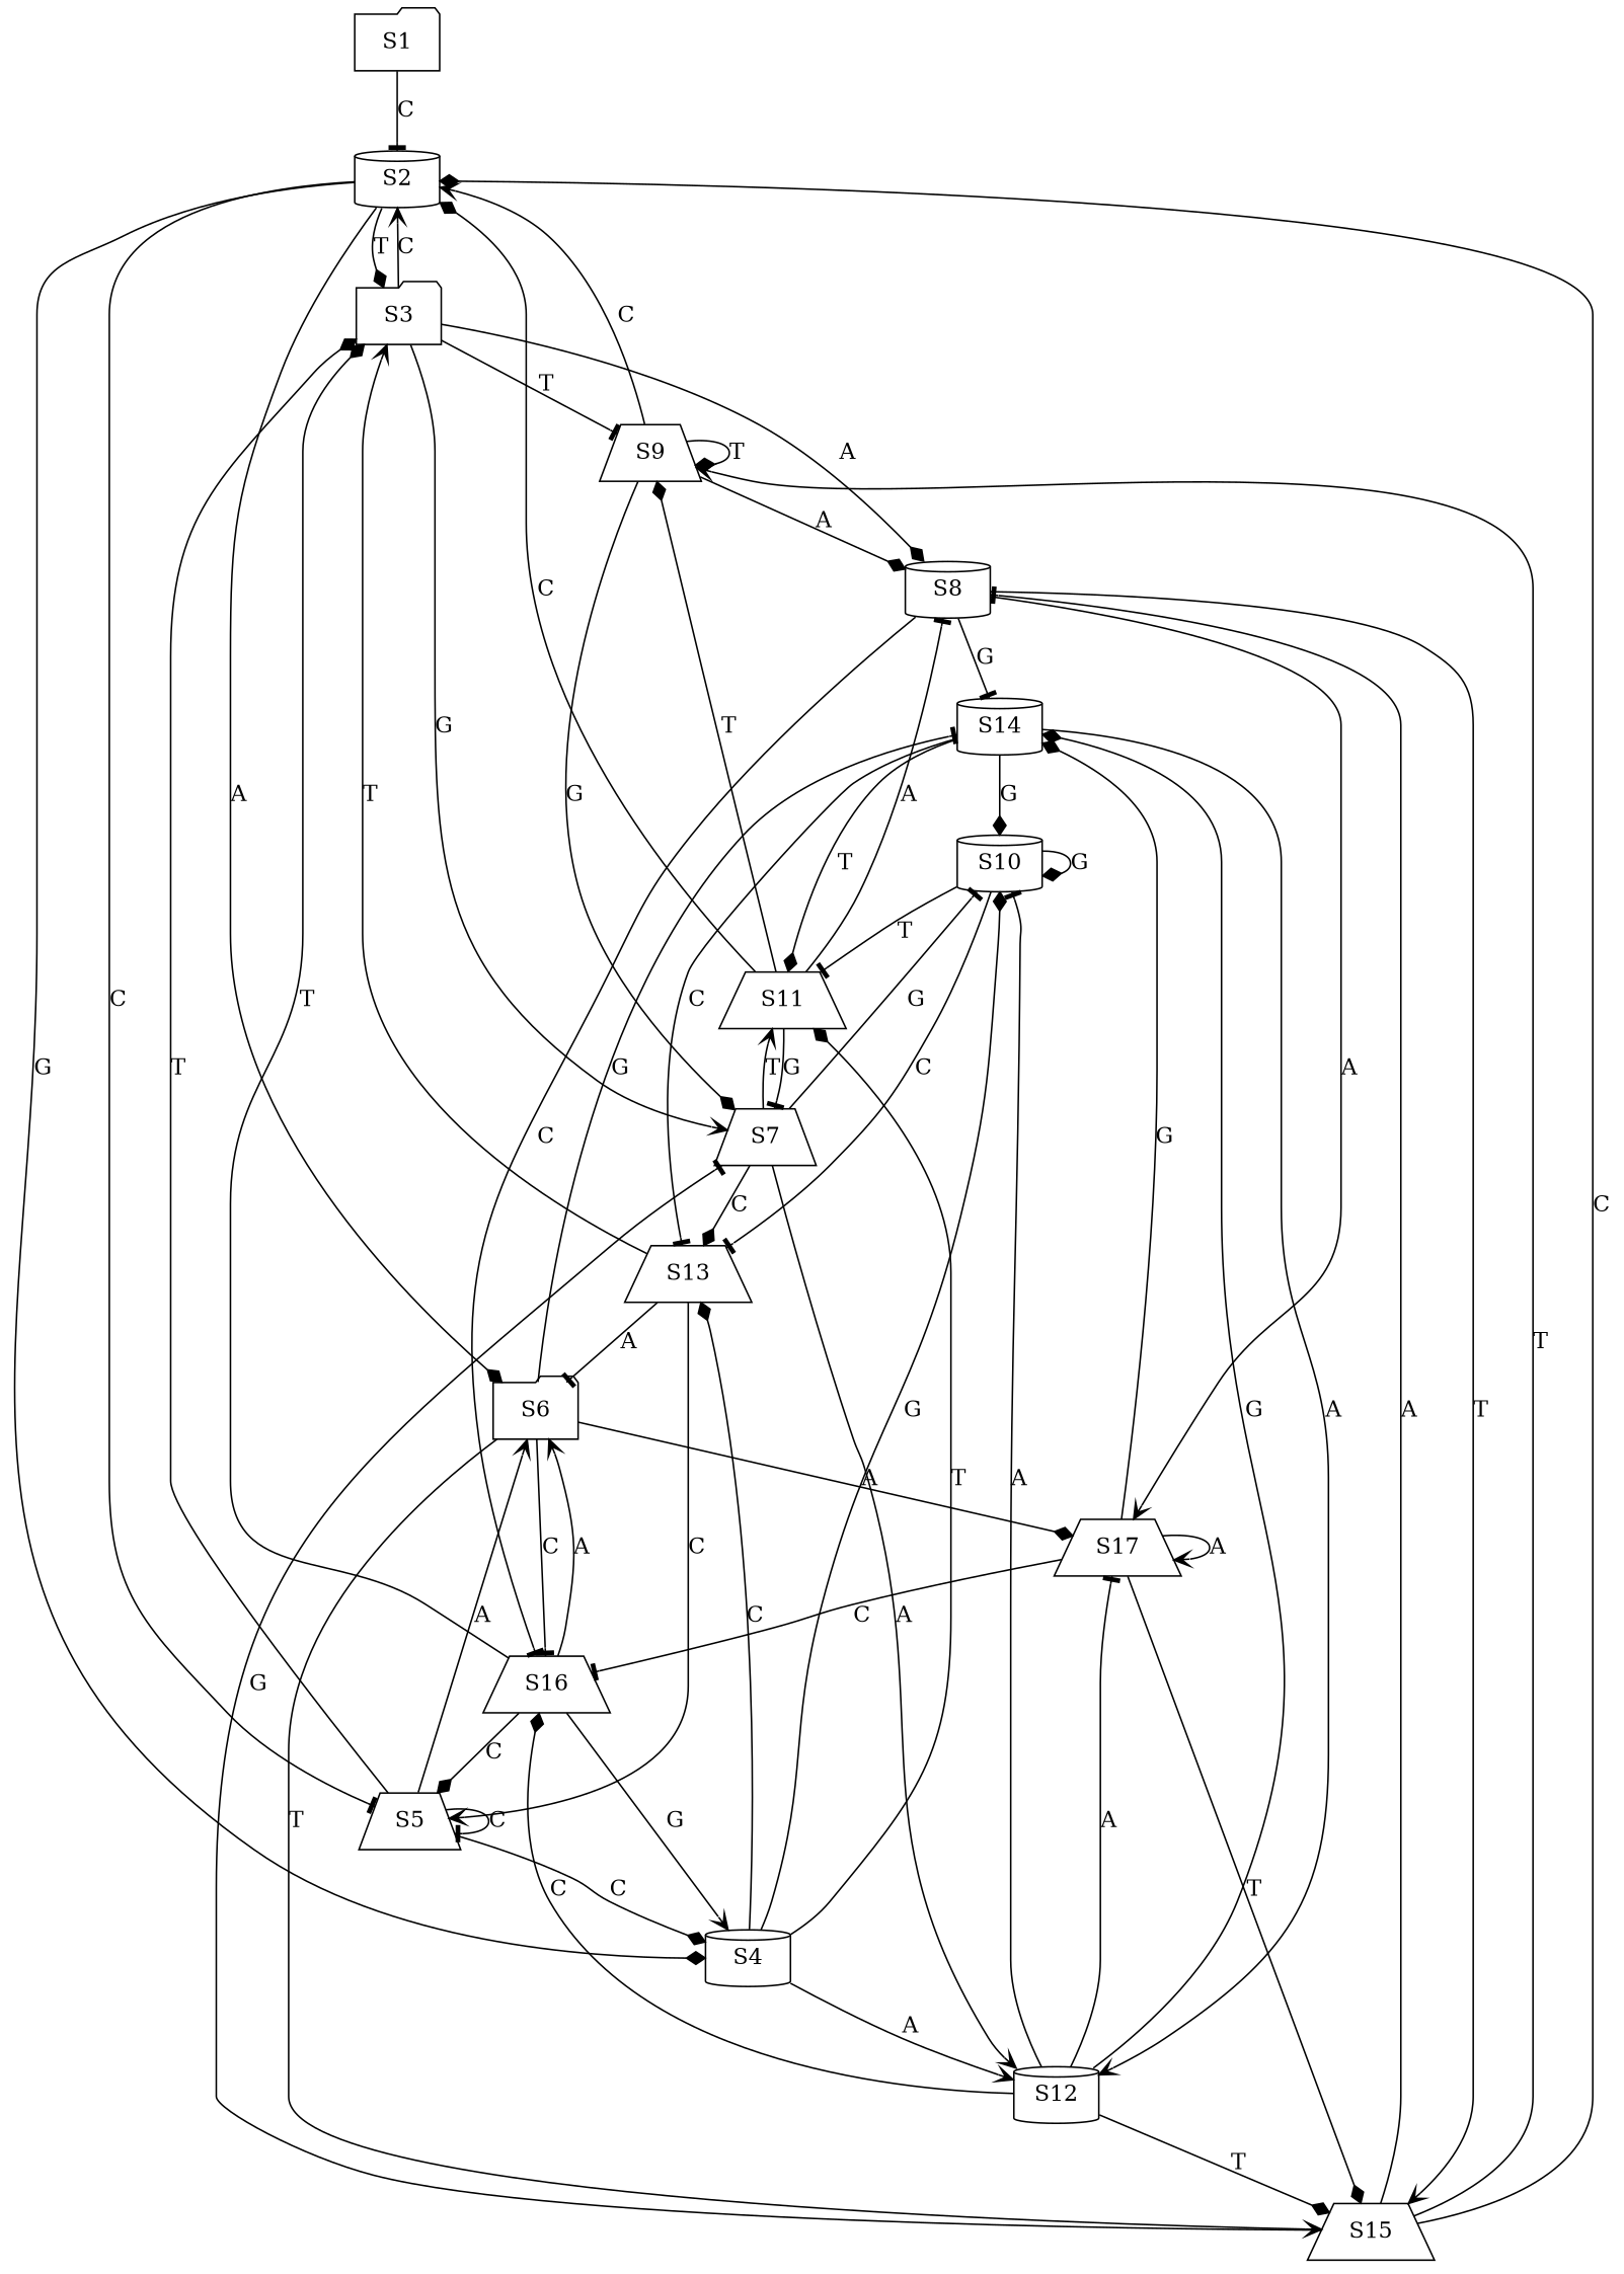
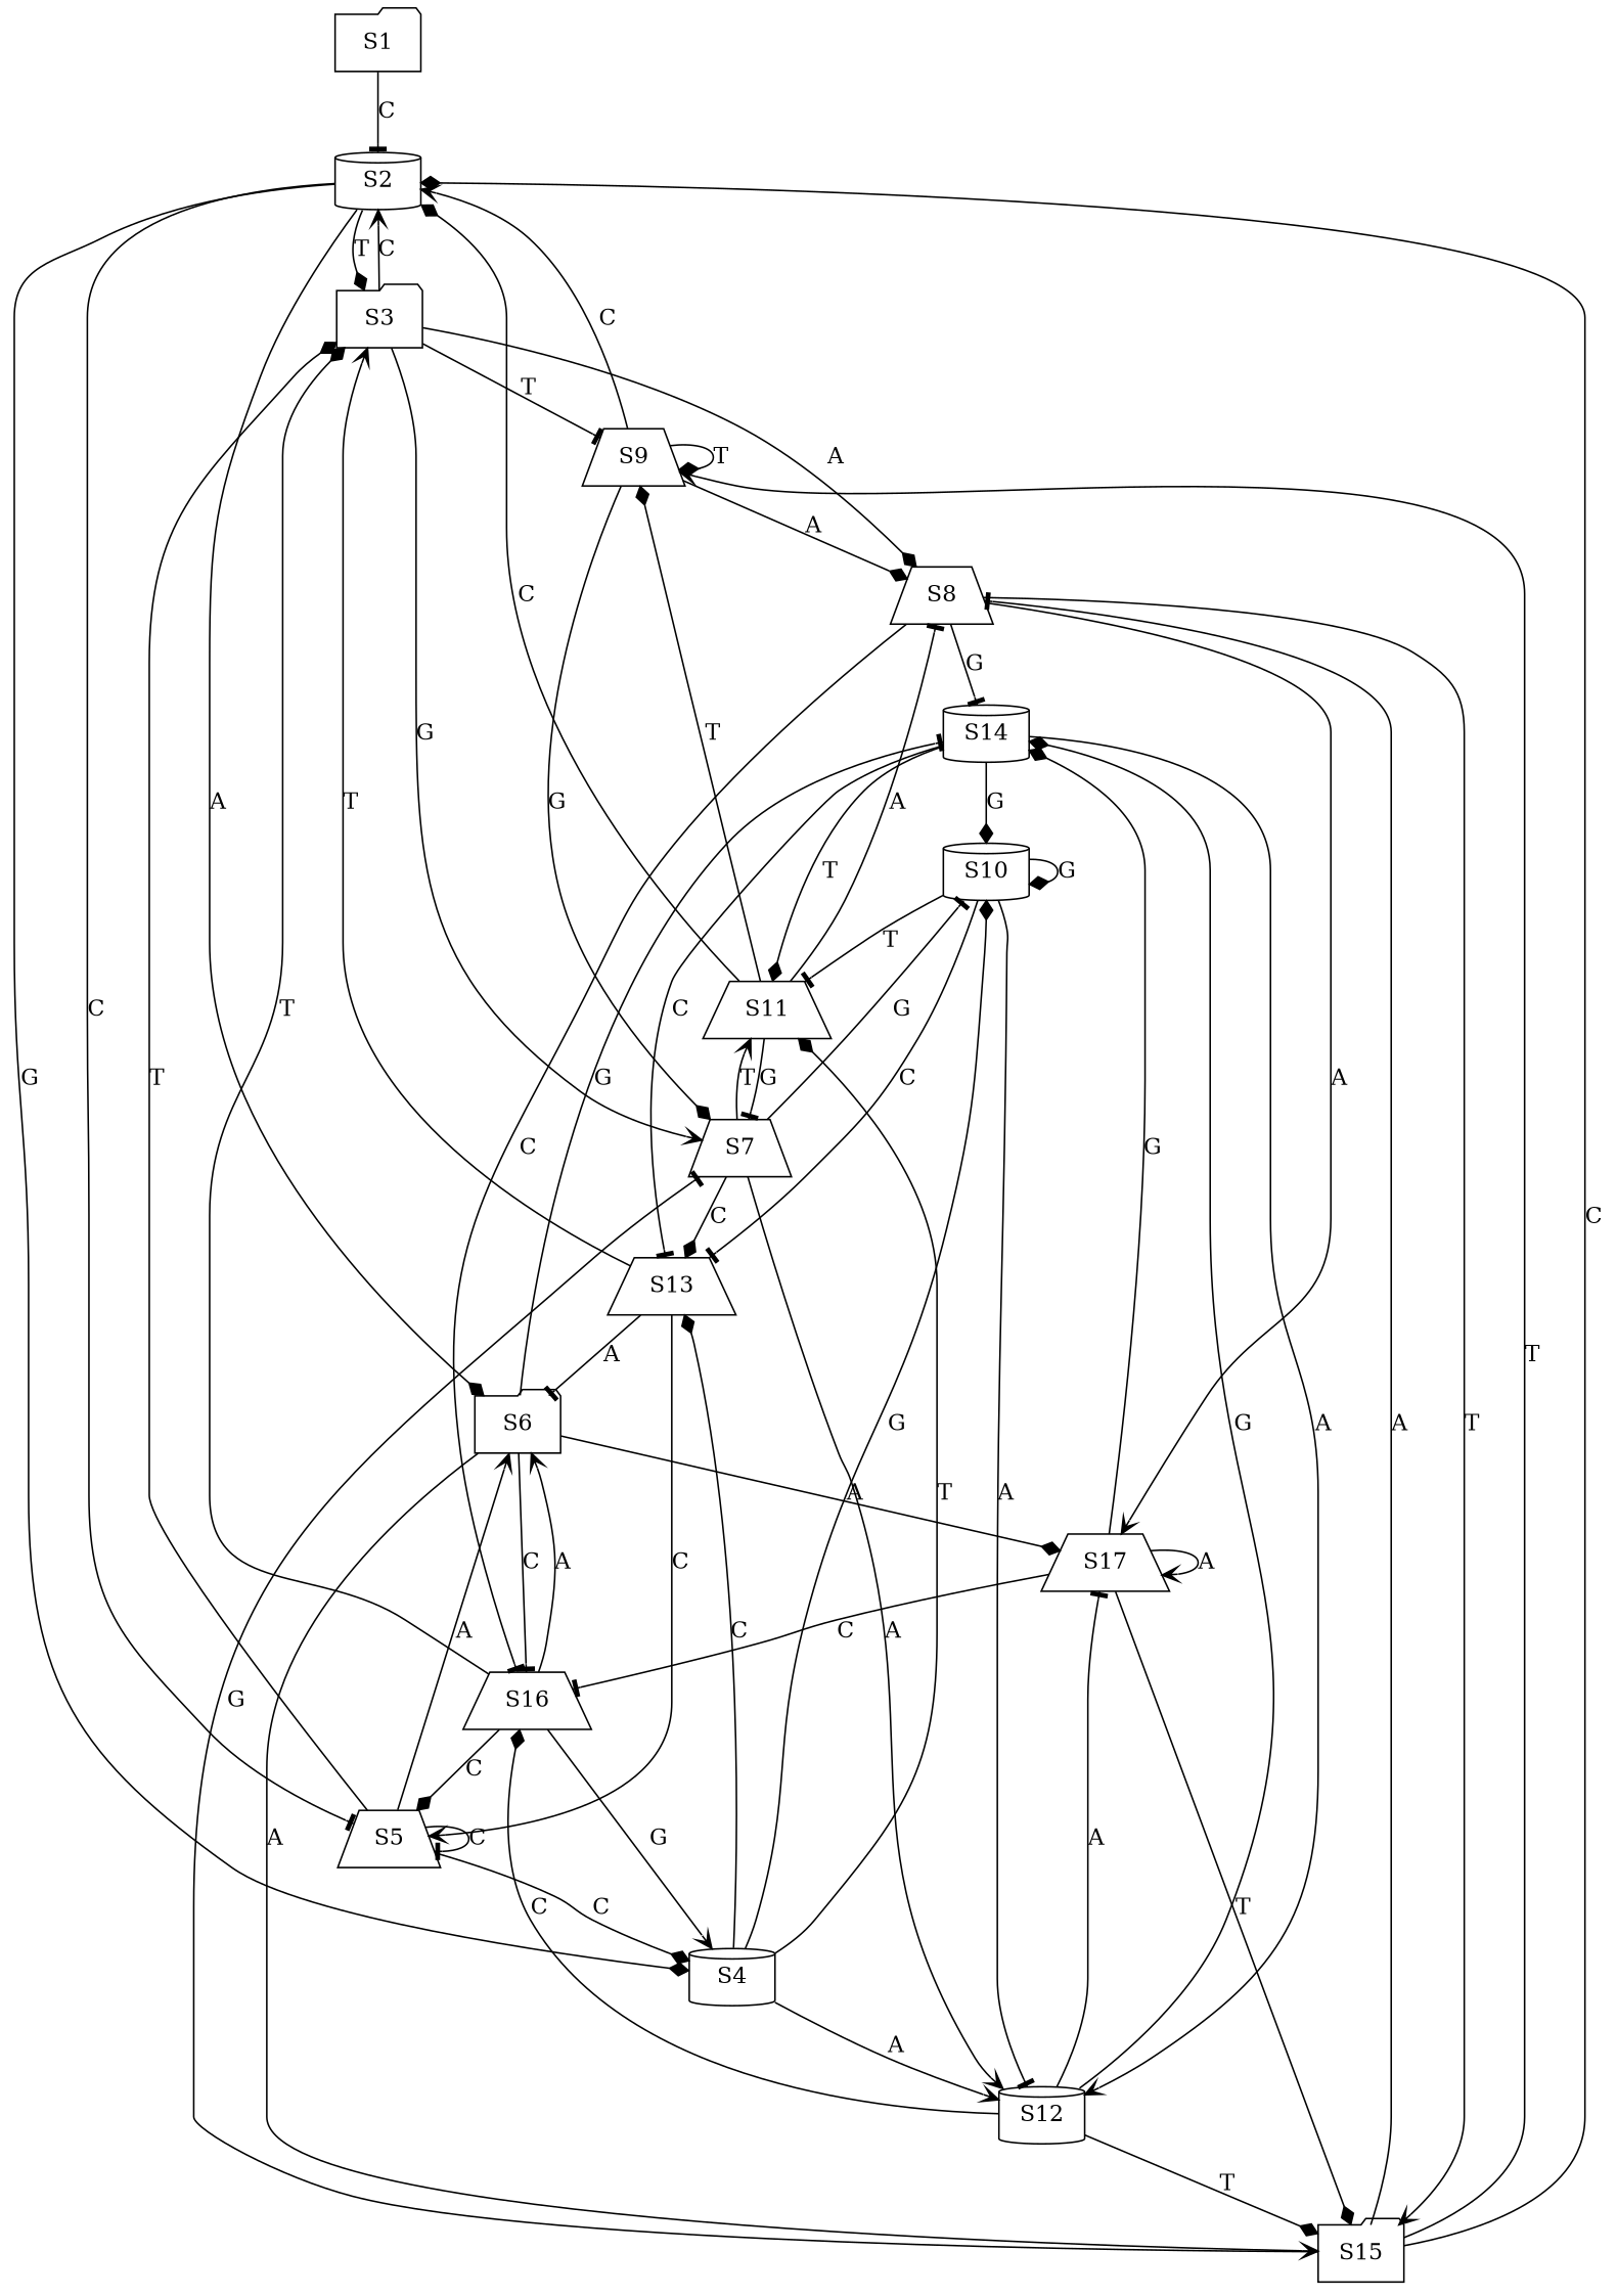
  strict digraph {
    node [shape=trapezium]
    edge [arrowhead=diamond]
    S1 [shape=folder]
    S2 [shape=cylinder]
    S3 [shape=folder]
    S4 [shape=cylinder]
    S5
    S6 [shape=folder]
    S7
-   S8 [shape=cylinder]
+   S8
    S9
    S10 [shape=cylinder]
    S11
    S12 [shape=cylinder]
    S13
    S14 [shape=cylinder]
-   S15
+   S15 [shape=folder]
    S16
    S17
    S1 -> S2 [arrowhead=tee label=C]
    S2 -> S3 [label=T]
    S2 -> S4 [label=G]
    S2 -> S5 [arrowhead=tee label=C]
    S2 -> S6 [label=A]
    S3 -> S2 [arrowhead=vee label=C]
    S3 -> S7 [arrowhead=vee label=G]
    S3 -> S8 [label=A]
    S3 -> S9 [arrowhead=tee label=T]
    S4 -> S10 [label=G]
    S4 -> S11 [label=T]
    S4 -> S12 [arrowhead=vee label=A]
    S4 -> S13 [label=C]
    S5 -> S3 [label=T]
    S5 -> S4 [label=C]
    S5 -> S5 [arrowhead=tee label=C]
    S5 -> S6 [arrowhead=vee label=A]
    S6 -> S14 [arrowhead=tee label=G]
-   S6 -> S15 [arrowhead=vee label=T]
+   S6 -> S15 [arrowhead=vee label=A]
    S6 -> S16 [arrowhead=tee label=C]
    S6 -> S17 [label=A]
    S7 -> S10 [arrowhead=tee label=G]
    S7 -> S11 [arrowhead=vee label=T]
    S7 -> S12 [arrowhead=vee label=A]
    S7 -> S13 [label=C]
    S8 -> S14 [arrowhead=tee label=G]
    S8 -> S15 [arrowhead=vee label=T]
    S8 -> S16 [arrowhead=tee label=C]
    S8 -> S17 [arrowhead=vee label=A]
    S9 -> S2 [arrowhead=vee label=C]
    S9 -> S7 [label=G]
    S9 -> S8 [label=A]
    S9 -> S9 [label=T]
    S10 -> S10 [label=G]
    S10 -> S11 [arrowhead=tee label=T]
-   S12 -> S10 [arrowhead=tee label=A]
+   S10 -> S12 [arrowhead=tee label=A]
    S10 -> S13 [arrowhead=tee label=C]
    S11 -> S2 [label=C]
    S11 -> S7 [arrowhead=tee label=G]
    S11 -> S8 [arrowhead=tee label=A]
    S11 -> S9 [label=T]
    S12 -> S14 [label=G]
    S12 -> S15 [label=T]
    S12 -> S16 [label=C]
    S12 -> S17 [arrowhead=tee label=A]
    S13 -> S3 [arrowhead=vee label=T]
    S13 -> S5 [arrowhead=vee label=C]
    S13 -> S6 [arrowhead=tee label=A]
    S14 -> S10 [label=G]
    S14 -> S11 [label=T]
    S14 -> S12 [arrowhead=vee label=A]
    S14 -> S13 [arrowhead=tee label=C]
    S15 -> S2 [label=C]
    S15 -> S7 [arrowhead=tee label=G]
    S15 -> S8 [arrowhead=tee label=A]
    S15 -> S9 [arrowhead=vee label=T]
    S16 -> S3 [label=T]
    S16 -> S4 [arrowhead=vee label=G]
    S16 -> S5 [label=C]
    S16 -> S6 [arrowhead=vee label=A]
    S17 -> S14 [label=G]
    S17 -> S15 [label=T]
    S17 -> S16 [arrowhead=tee label=C]
    S17 -> S17 [arrowhead=vee label=A]
  }
